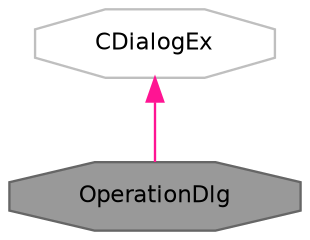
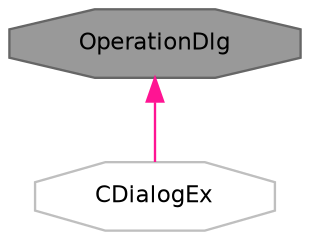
  digraph {
    node [fontname=Helvetica fontsize=10 shape=octagon style=filled]
    n1 [color=gray40 fillcolor=grey60 fontcolor=black height=0.2 label=OperationDlg width=0.4]
    n2 [color=grey75 fillcolor=white height=0.2 label=CDialogEx width=0.4]
-   n2 -> n1 [color=deeppink dir=back fontname=Helvetica fontsize=10 labelfontname=Helvetica labelfontsize=10 style=solid]
+   n1 -> n2 [color=deeppink dir=back fontname=Helvetica fontsize=10 labelfontname=Helvetica labelfontsize=10 style=solid]
  }
